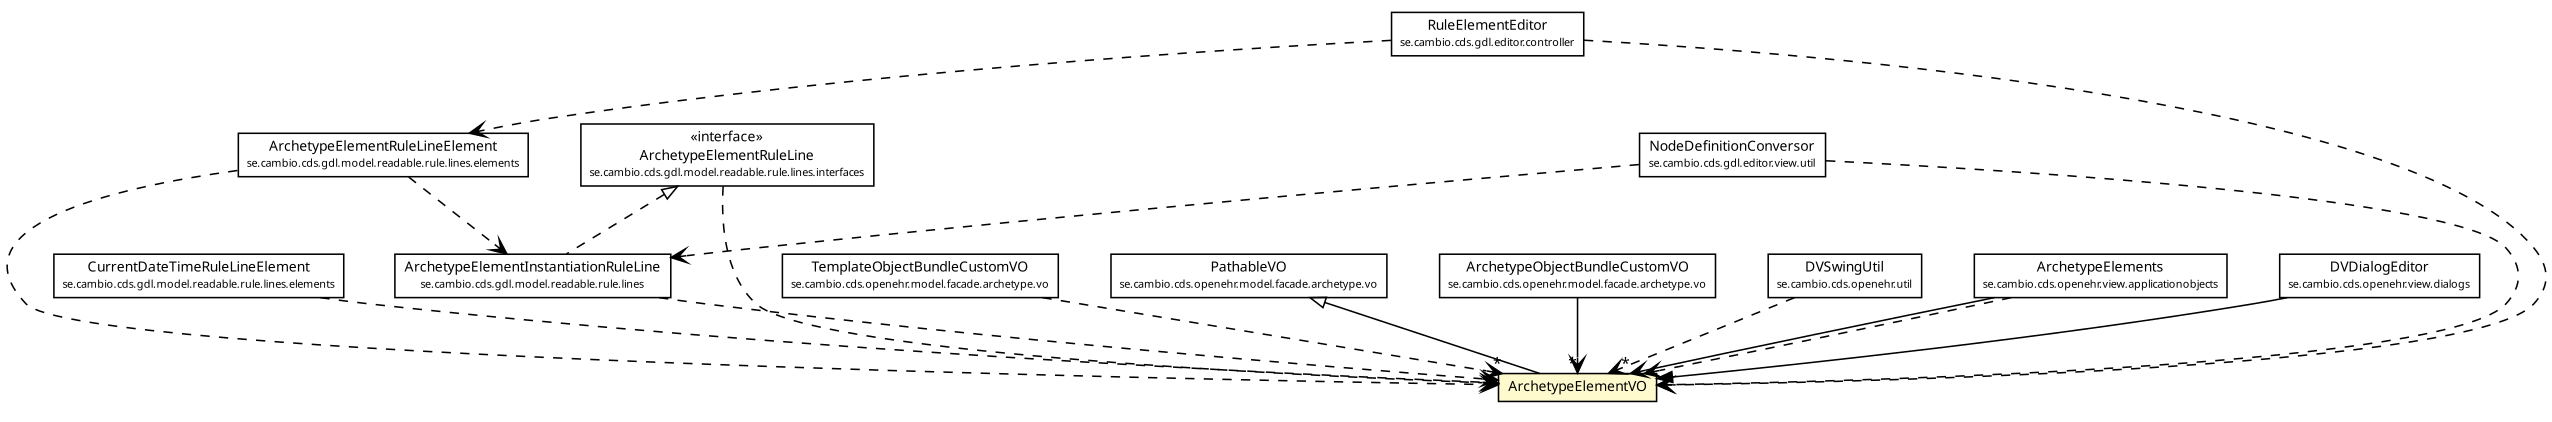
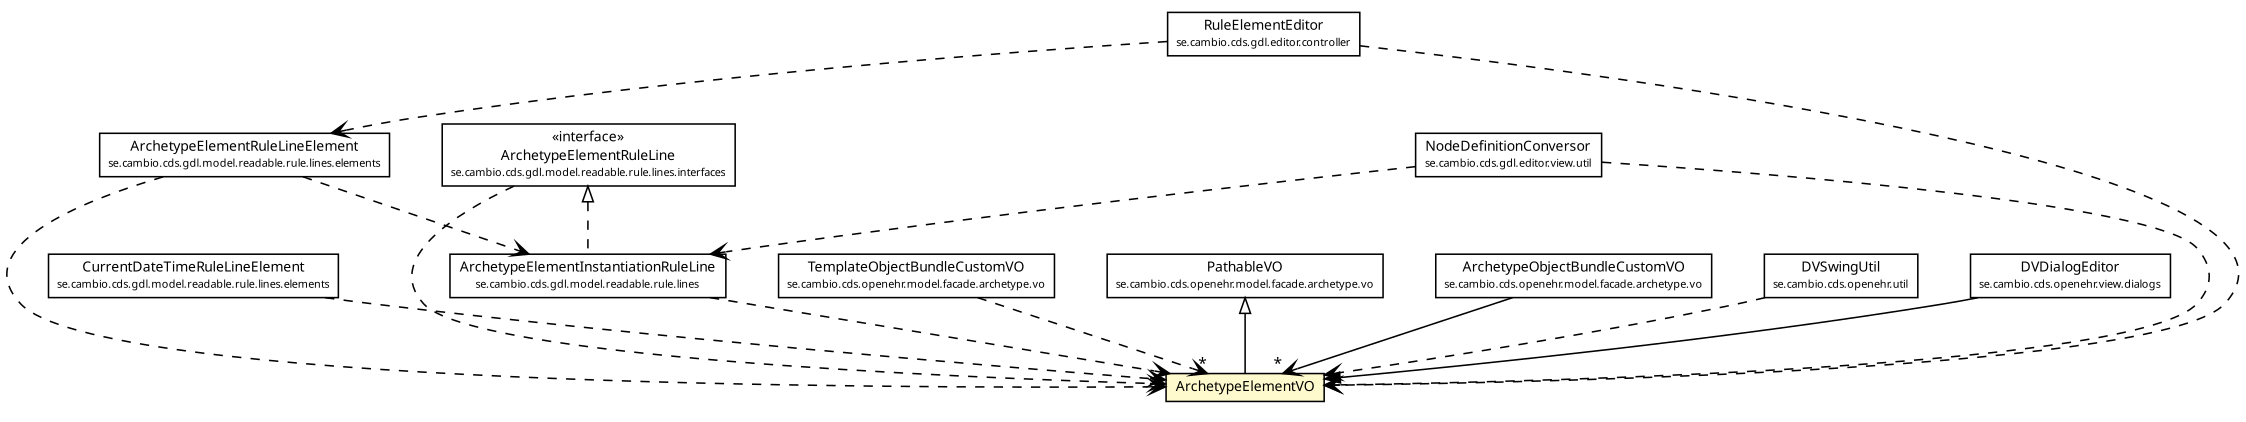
  digraph {
    nodesep=0.25
    ranksep=0.5
    node [fontcolor=black fontname="Trebuchet MS" fontsize=9.0 shape=plaintext]
    edge [arrowhead=open color=black fontcolor=black fontname="Trebuchet MS" fontsize=10.0 headport=p labelfontname="Trebuchet MS" labelfontsize=10 style=dashed tailport=p]
    n1 [label=<<table title="se.cambio.cds.gdl.model.readable.rule.lines.ArchetypeElementInstantiationRuleLine" border="0" cellborder="1" cellspacing="0" cellpadding="2" port="p" href="../../../../gdl/model/readable/rule/lines/ArchetypeElementInstantiationRuleLine.html"> 		<tr><td><table border="0" cellspacing="0" cellpadding="1"> <tr><td align="center" balign="center"><font face="Trebuchet MS"> ArchetypeElementInstantiationRuleLine </font></td></tr> <tr><td align="center" balign="center"><font face="Trebuchet MS" point-size="7.0"> se.cambio.cds.gdl.model.readable.rule.lines </font></td></tr> 		</table></td></tr> 		</table>>]
    n2 [label=<<table title="se.cambio.cds.openehr.model.archetypeelement.vo.ArchetypeElementVO" border="0" cellborder="1" cellspacing="0" cellpadding="2" port="p" bgcolor="lemonChiffon" href="./ArchetypeElementVO.html"> 		<tr><td><table border="0" cellspacing="0" cellpadding="1"> <tr><td align="center" balign="center"><font face="Trebuchet MS"> ArchetypeElementVO </font></td></tr> 		</table></td></tr> 		</table>>]
    n3 [label=<<table title="se.cambio.cds.gdl.model.readable.rule.lines.elements.CurrentDateTimeRuleLineElement" border="0" cellborder="1" cellspacing="0" cellpadding="2" port="p" href="../../../../gdl/model/readable/rule/lines/elements/CurrentDateTimeRuleLineElement.html"> 		<tr><td><table border="0" cellspacing="0" cellpadding="1"> <tr><td align="center" balign="center"><font face="Trebuchet MS"> CurrentDateTimeRuleLineElement </font></td></tr> <tr><td align="center" balign="center"><font face="Trebuchet MS" point-size="7.0"> se.cambio.cds.gdl.model.readable.rule.lines.elements </font></td></tr> 		</table></td></tr> 		</table>>]
    n4 [label=<<table title="se.cambio.cds.gdl.model.readable.rule.lines.elements.ArchetypeElementRuleLineElement" border="0" cellborder="1" cellspacing="0" cellpadding="2" port="p" href="../../../../gdl/model/readable/rule/lines/elements/ArchetypeElementRuleLineElement.html"> 		<tr><td><table border="0" cellspacing="0" cellpadding="1"> <tr><td align="center" balign="center"><font face="Trebuchet MS"> ArchetypeElementRuleLineElement </font></td></tr> <tr><td align="center" balign="center"><font face="Trebuchet MS" point-size="7.0"> se.cambio.cds.gdl.model.readable.rule.lines.elements </font></td></tr> 		</table></td></tr> 		</table>>]
    n5 [label=<<table title="se.cambio.cds.gdl.model.readable.rule.lines.interfaces.ArchetypeElementRuleLine" border="0" cellborder="1" cellspacing="0" cellpadding="2" port="p" href="../../../../gdl/model/readable/rule/lines/interfaces/ArchetypeElementRuleLine.html"> 		<tr><td><table border="0" cellspacing="0" cellpadding="1"> <tr><td align="center" balign="center"> &#171;interface&#187; </td></tr> <tr><td align="center" balign="center"><font face="Trebuchet MS"> ArchetypeElementRuleLine </font></td></tr> <tr><td align="center" balign="center"><font face="Trebuchet MS" point-size="7.0"> se.cambio.cds.gdl.model.readable.rule.lines.interfaces </font></td></tr> 		</table></td></tr> 		</table>>]
    n6 [label=<<table title="se.cambio.cds.openehr.model.facade.archetype.vo.TemplateObjectBundleCustomVO" border="0" cellborder="1" cellspacing="0" cellpadding="2" port="p" href="../../facade/archetype/vo/TemplateObjectBundleCustomVO.html"> 		<tr><td><table border="0" cellspacing="0" cellpadding="1"> <tr><td align="center" balign="center"><font face="Trebuchet MS"> TemplateObjectBundleCustomVO </font></td></tr> <tr><td align="center" balign="center"><font face="Trebuchet MS" point-size="7.0"> se.cambio.cds.openehr.model.facade.archetype.vo </font></td></tr> 		</table></td></tr> 		</table>>]
    n7 [label=<<table title="se.cambio.cds.openehr.model.facade.archetype.vo.PathableVO" border="0" cellborder="1" cellspacing="0" cellpadding="2" port="p" href="../../facade/archetype/vo/PathableVO.html"> 		<tr><td><table border="0" cellspacing="0" cellpadding="1"> <tr><td align="center" balign="center"><font face="Trebuchet MS"> PathableVO </font></td></tr> <tr><td align="center" balign="center"><font face="Trebuchet MS" point-size="7.0"> se.cambio.cds.openehr.model.facade.archetype.vo </font></td></tr> 		</table></td></tr> 		</table>>]
    n8 [label=<<table title="se.cambio.cds.openehr.model.facade.archetype.vo.ArchetypeObjectBundleCustomVO" border="0" cellborder="1" cellspacing="0" cellpadding="2" port="p" href="../../facade/archetype/vo/ArchetypeObjectBundleCustomVO.html"> 		<tr><td><table border="0" cellspacing="0" cellpadding="1"> <tr><td align="center" balign="center"><font face="Trebuchet MS"> ArchetypeObjectBundleCustomVO </font></td></tr> <tr><td align="center" balign="center"><font face="Trebuchet MS" point-size="7.0"> se.cambio.cds.openehr.model.facade.archetype.vo </font></td></tr> 		</table></td></tr> 		</table>>]
    n9 [label=<<table title="se.cambio.cds.openehr.util.DVSwingUtil" border="0" cellborder="1" cellspacing="0" cellpadding="2" port="p" href="../../../util/DVSwingUtil.html"> 		<tr><td><table border="0" cellspacing="0" cellpadding="1"> <tr><td align="center" balign="center"><font face="Trebuchet MS"> DVSwingUtil </font></td></tr> <tr><td align="center" balign="center"><font face="Trebuchet MS" point-size="7.0"> se.cambio.cds.openehr.util </font></td></tr> 		</table></td></tr> 		</table>>]
-   n10 [label=<<table title="se.cambio.cds.openehr.view.applicationobjects.ArchetypeElements" border="0" cellborder="1" cellspacing="0" cellpadding="2" port="p" href="../../../view/applicationobjects/ArchetypeElements.html"> 		<tr><td><table border="0" cellspacing="0" cellpadding="1"> <tr><td align="center" balign="center"><font face="Trebuchet MS"> ArchetypeElements </font></td></tr> <tr><td align="center" balign="center"><font face="Trebuchet MS" point-size="7.0"> se.cambio.cds.openehr.view.applicationobjects </font></td></tr> 		</table></td></tr> 		</table>>]
    n11 [label=<<table title="se.cambio.cds.openehr.view.dialogs.DVDialogEditor" border="0" cellborder="1" cellspacing="0" cellpadding="2" port="p" href="../../../view/dialogs/DVDialogEditor.html"> 		<tr><td><table border="0" cellspacing="0" cellpadding="1"> <tr><td align="center" balign="center"><font face="Trebuchet MS"> DVDialogEditor </font></td></tr> <tr><td align="center" balign="center"><font face="Trebuchet MS" point-size="7.0"> se.cambio.cds.openehr.view.dialogs </font></td></tr> 		</table></td></tr> 		</table>>]
    n12 [label=<<table title="se.cambio.cds.gdl.editor.controller.RuleElementEditor" border="0" cellborder="1" cellspacing="0" cellpadding="2" port="p" href="../../../../gdl/editor/controller/RuleElementEditor.html"> 		<tr><td><table border="0" cellspacing="0" cellpadding="1"> <tr><td align="center" balign="center"><font face="Trebuchet MS"> RuleElementEditor </font></td></tr> <tr><td align="center" balign="center"><font face="Trebuchet MS" point-size="7.0"> se.cambio.cds.gdl.editor.controller </font></td></tr> 		</table></td></tr> 		</table>>]
    n13 [label=<<table title="se.cambio.cds.gdl.editor.view.util.NodeDefinitionConversor" border="0" cellborder="1" cellspacing="0" cellpadding="2" port="p" href="../../../../gdl/editor/view/util/NodeDefinitionConversor.html"> 		<tr><td><table border="0" cellspacing="0" cellpadding="1"> <tr><td align="center" balign="center"><font face="Trebuchet MS"> NodeDefinitionConversor </font></td></tr> <tr><td align="center" balign="center"><font face="Trebuchet MS" point-size="7.0"> se.cambio.cds.gdl.editor.view.util </font></td></tr> 		</table></td></tr> 		</table>>]
    n1 -> n2
    n3 -> n2
    n4 -> n1
    n4 -> n2
    n5 -> n1 [arrowtail=empty dir=back fontsize=10 arrowhead="" color="" fontcolor=""]
    n5 -> n2
    n6 -> n2 [headlabel="*"]
    n7 -> n2 [arrowtail=empty dir=back fontsize=10 arrowhead="" color="" fontcolor="" style=""]
    n8 -> n2 [headlabel="*" style=""]
    n9 -> n2
-   n10 -> n2 [headlabel="*" style=""]
-   n10 -> n2
    n11 -> n2 [arrowhead=normal style=""]
    n12 -> n2
    n12 -> n4
    n13 -> n1
    n13 -> n2
  }
